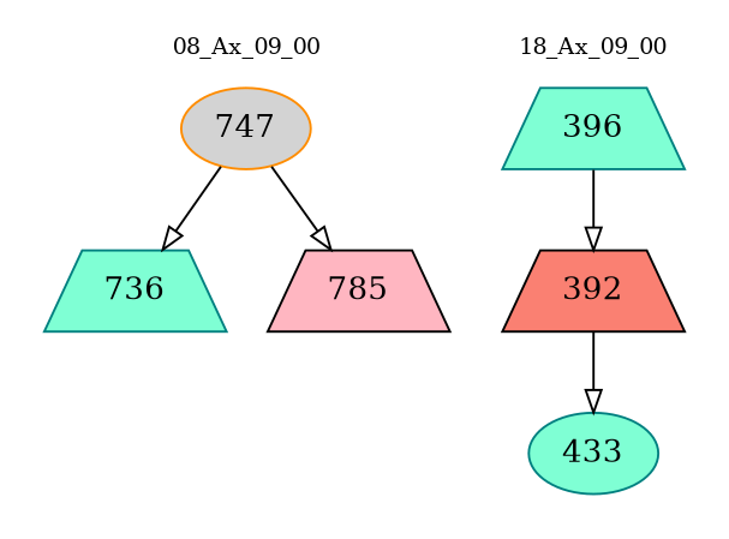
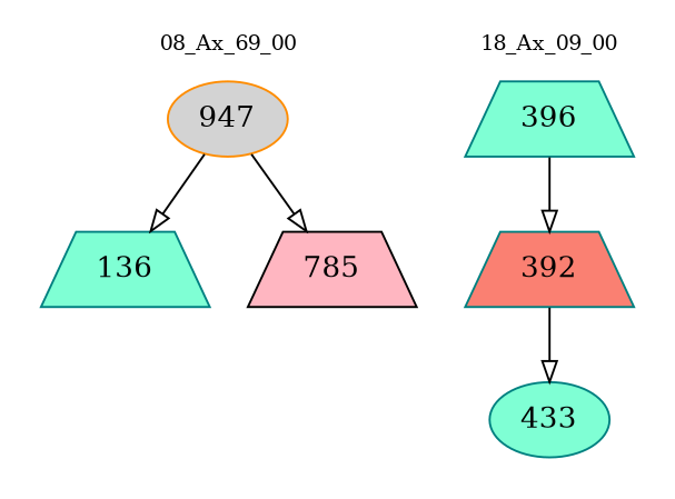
  digraph {
    node [color=teal fillcolor=aquamarine shape=trapezium style=filled]
    edge [arrowhead=onormal color=black]
-   n1 [color=darkorange fillcolor=lightgrey label=747 shape=ellipse]
-   n2 [label=736]
+   n1 [color=darkorange fillcolor=lightgrey label=947 shape=ellipse]
+   n2 [label=136]
    n3 [color=black fillcolor=lightpink label=785]
-   n4 [color=black fillcolor=salmon label=392]
+   n4 [fillcolor=salmon label=392]
    n5 [label=396]
    n6 [label=433 shape=ellipse]
    subgraph cluster_1 {
      color=white
      fontsize=10
-     label="08_Ax_09_00"
+     label="08_Ax_69_00"
      n1
      n2
      n3
    }
    subgraph cluster_2 {
      color=white
      fontsize=10
      label="18_Ax_09_00"
      n4
      n5
      n6
    }
    n1 -> n2
    n1 -> n3
    n4 -> n6
    n5 -> n4
  }
